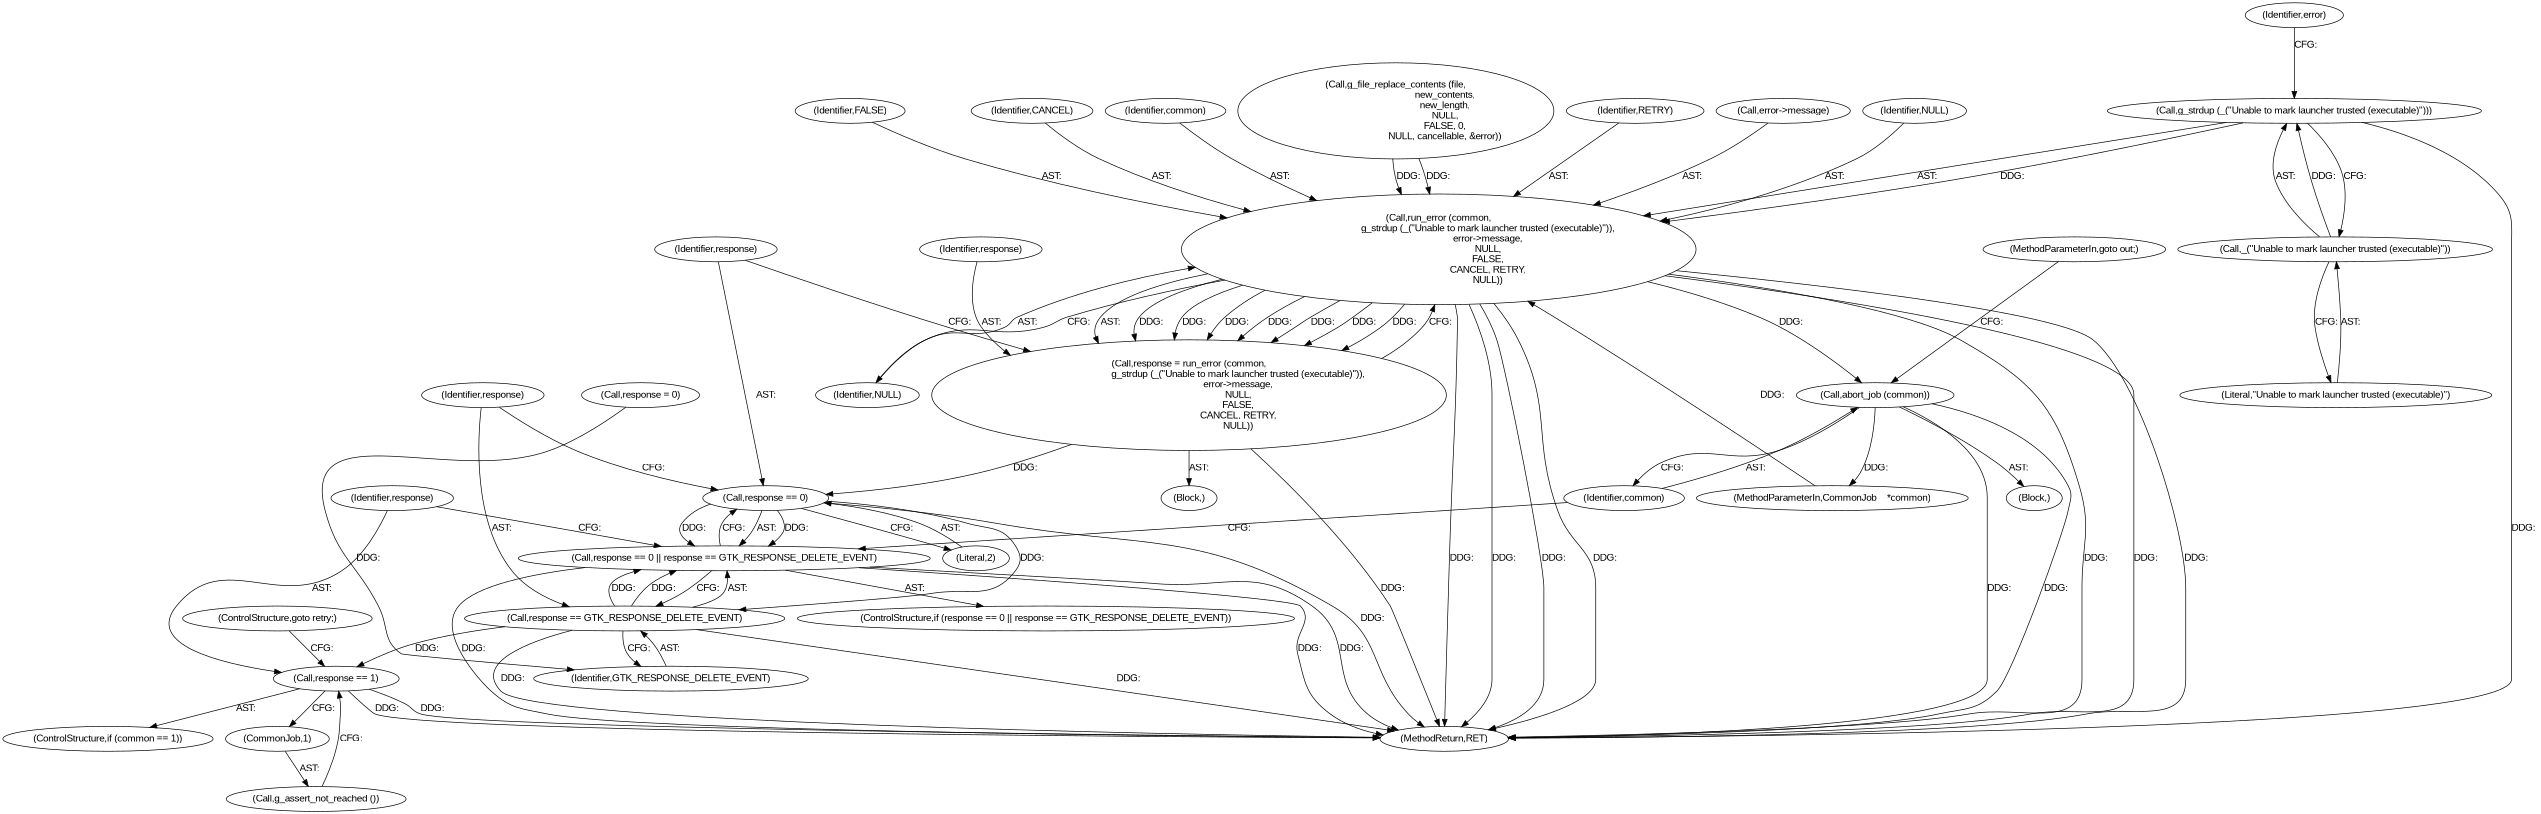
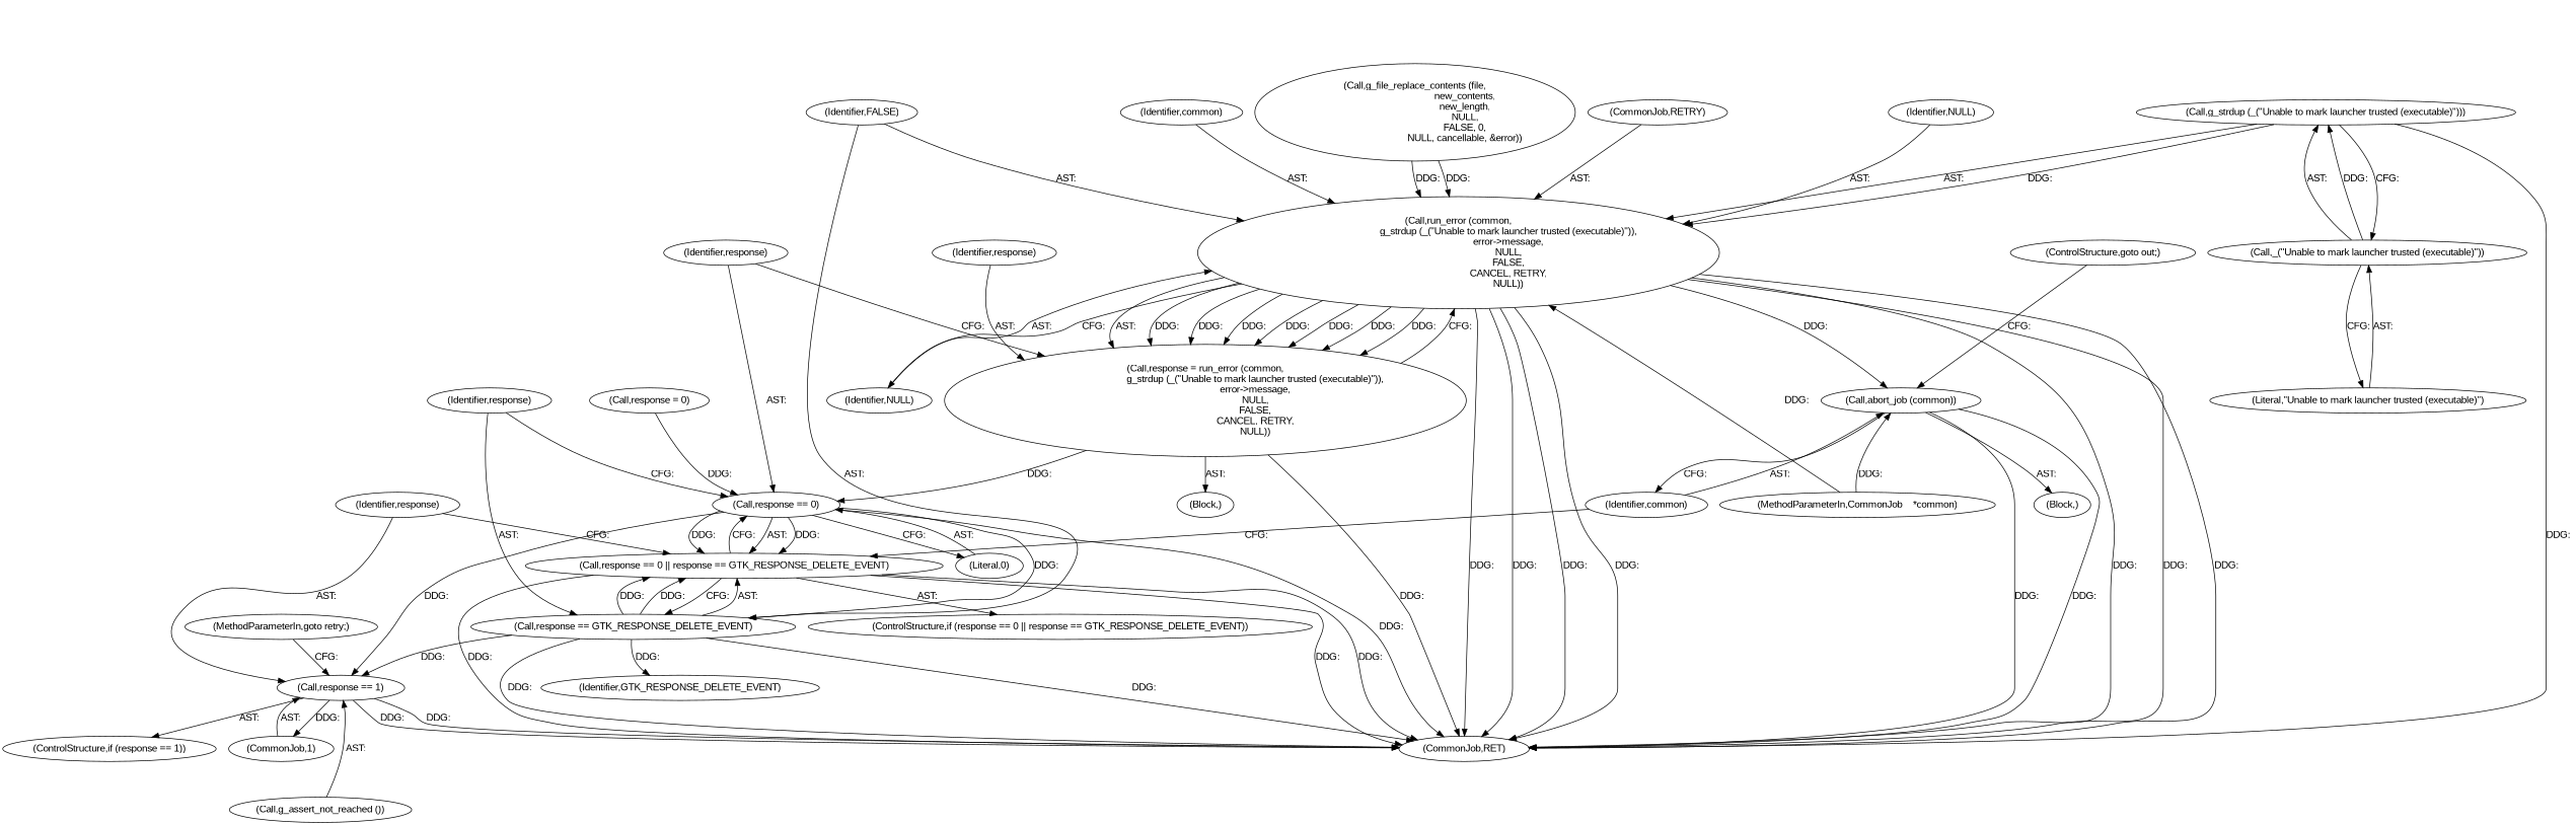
  digraph {
    fontname="Liberation Sans"
    node [fontname="Liberation Sans"]
    edge [fontname="Liberation Sans"]
    n1 [label="(Call,g_strdup (_(\"Unable to mark launcher trusted (executable)\")))"]
    n2 [label="(Call,_(\"Unable to mark launcher trusted (executable)\"))"]
    n3 [label="(Call,run_error (common,\n                                      g_strdup (_(\"Unable to mark launcher trusted (executable)\")),\n                                      error->message,\n                                      NULL,\n                                      FALSE,\n                                      CANCEL, RETRY,\n                                      NULL))"]
-   n4 [label="(MethodReturn,RET)"]
+   n4 [label="(CommonJob,RET)"]
    n5 [label="(Literal,\"Unable to mark launcher trusted (executable)\")"]
    n6 [label="(Call,response = run_error (common,\n                                      g_strdup (_(\"Unable to mark launcher trusted (executable)\")),\n                                      error->message,\n                                      NULL,\n                                      FALSE,\n                                      CANCEL, RETRY,\n                                      NULL))"]
    n7 [label="(Call,abort_job (common))"]
    n8 [label="(Identifier,NULL)"]
    n9 [label="(Call,response == 0)"]
    n10 [label="(Block,)"]
    n11 [label="(Block,)"]
    n12 [label="(Identifier,common)"]
    n13 [label="(Call,response == 0 || response == GTK_RESPONSE_DELETE_EVENT)"]
    n14 [label="(Call,response == GTK_RESPONSE_DELETE_EVENT)"]
    n15 [label="(Call,response == 1)"]
-   n16 [label="(Literal,2)"]
+   n16 [label="(Literal,0)"]
    n17 [label="(ControlStructure,if (response == 0 || response == GTK_RESPONSE_DELETE_EVENT))"]
    n18 [label="(Identifier,GTK_RESPONSE_DELETE_EVENT)"]
-   n19 [label="(ControlStructure,if (common == 1))"]
+   n19 [label="(ControlStructure,if (response == 1))"]
    n20 [label="(CommonJob,1)"]
-   n21 [label="(ControlStructure,goto retry;)"]
-   n22 [label="(Identifier,RETRY)"]
+   n21 [label="(MethodParameterIn,goto retry;)"]
+   n22 [label="(CommonJob,RETRY)"]
    n23 [label="(MethodParameterIn,CommonJob    *common)"]
-   n24 [label="(Call,error->message)"]
    n25 [label="(Identifier,response)"]
    n26 [label="(Identifier,NULL)"]
    n27 [label="(Identifier,response)"]
-   n28 [label="(MethodParameterIn,goto out;)"]
+   n28 [label="(ControlStructure,goto out;)"]
    n29 [label="(Identifier,response)"]
    n30 [label="(Call,g_assert_not_reached ())"]
    n31 [label="(Identifier,response)"]
    n32 [label="(Call,g_file_replace_contents (file,\n                                      new_contents,\n                                      new_length,\n                                      NULL,\n                                      FALSE, 0,\n                                      NULL, cancellable, &error))"]
    n33 [label="(Call,response = 0)"]
-   n34 [label="(Identifier,CANCEL)"]
-   n35 [label="(Identifier,error)"]
    n36 [label="(Identifier,common)"]
    n37 [label="(Identifier,FALSE)"]
    n1 -> n2 [label="CFG: "]
    n1 -> n3 [label="AST: "]
    n1 -> n3 [label="DDG: "]
    n1 -> n4 [label="DDG: "]
    n2 -> n1 [label="AST: "]
    n2 -> n1 [label="DDG: "]
    n2 -> n5 [label="CFG: "]
    n3 -> n4 [label="DDG: "]
    n3 -> n4 [label="DDG: "]
    n3 -> n4 [label="DDG: "]
    n3 -> n4 [label="DDG: "]
    n3 -> n4 [label="DDG: "]
    n3 -> n4 [label="DDG: "]
    n3 -> n4 [label="DDG: "]
    n3 -> n6 [label="AST: "]
    n3 -> n6 [label="DDG: "]
    n3 -> n6 [label="DDG: "]
    n3 -> n6 [label="DDG: "]
    n3 -> n6 [label="DDG: "]
    n3 -> n6 [label="DDG: "]
    n3 -> n6 [label="DDG: "]
    n3 -> n6 [label="DDG: "]
    n3 -> n7 [label="DDG: "]
    n3 -> n8 [label="CFG: "]
    n5 -> n2 [label="AST: "]
    n6 -> n3 [label="CFG: "]
    n6 -> n4 [label="DDG: "]
    n6 -> n9 [label="DDG: "]
    n6 -> n10 [label="AST: "]
    n7 -> n4 [label="DDG: "]
    n7 -> n4 [label="DDG: "]
    n7 -> n11 [label="AST: "]
    n7 -> n12 [label="CFG: "]
    n8 -> n3 [label="AST: "]
    n9 -> n4 [label="DDG: "]
    n9 -> n13 [label="AST: "]
    n9 -> n13 [label="DDG: "]
    n9 -> n13 [label="DDG: "]
    n9 -> n14 [label="DDG: "]
+   n9 -> n15 [label="DDG: "]
    n9 -> n16 [label="CFG: "]
    n12 -> n7 [label="AST: "]
    n12 -> n13 [label="CFG: "]
    n13 -> n4 [label="DDG: "]
    n13 -> n4 [label="DDG: "]
    n13 -> n4 [label="DDG: "]
    n13 -> n9 [label="CFG: "]
    n13 -> n14 [label="CFG: "]
    n13 -> n17 [label="AST: "]
    n14 -> n4 [label="DDG: "]
    n14 -> n4 [label="DDG: "]
    n14 -> n13 [label="AST: "]
    n14 -> n13 [label="DDG: "]
    n14 -> n13 [label="DDG: "]
    n14 -> n15 [label="DDG: "]
-   n14 -> n18 [label="CFG: "]
+   n14 -> n18 [label="DDG: "]
    n15 -> n4 [label="DDG: "]
    n15 -> n4 [label="DDG: "]
    n15 -> n19 [label="AST: "]
-   n15 -> n20 [label="CFG: "]
+   n15 -> n20 [label="DDG: "]
    n16 -> n9 [label="AST: "]
-   n18 -> n14 [label="AST: "]
-   n20 -> n30 [label="AST: "]
+   n37 -> n14 [label="AST: "]
+   n20 -> n15 [label="AST: "]
    n21 -> n15 [label="CFG: "]
    n22 -> n3 [label="AST: "]
    n23 -> n3 [label="DDG: "]
-   n7 -> n23 [label="DDG: "]
-   n24 -> n3 [label="AST: "]
+   n23 -> n7 [label="DDG: "]
    n25 -> n6 [label="CFG: "]
    n25 -> n9 [label="AST: "]
    n26 -> n3 [label="AST: "]
    n27 -> n9 [label="CFG: "]
    n27 -> n14 [label="AST: "]
    n28 -> n7 [label="CFG: "]
    n29 -> n6 [label="AST: "]
-   n30 -> n15 [label="CFG: "]
+   n30 -> n15 [label="AST: "]
    n31 -> n13 [label="CFG: "]
    n31 -> n15 [label="AST: "]
    n32 -> n3 [label="DDG: "]
    n32 -> n3 [label="DDG: "]
-   n33 -> n18 [label="DDG: "]
-   n34 -> n3 [label="AST: "]
-   n35 -> n1 [label="CFG: "]
+   n33 -> n9 [label="DDG: "]
    n36 -> n3 [label="AST: "]
    n37 -> n3 [label="AST: "]
  }
